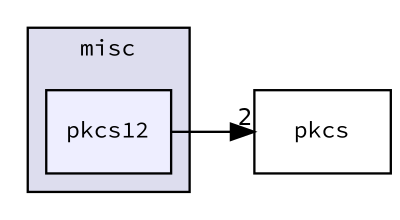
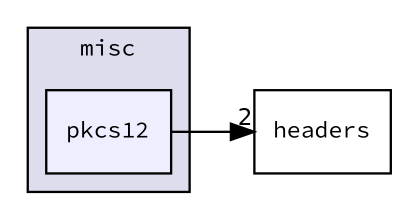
  digraph {
    compound=true
    rankdir=LR
    fontname="Source Code Pro"
    node [fontname="Source Code Pro" fontsize=10 shape=box]
    n1 [fillcolor="#eeeeff" label=pkcs12 pencolor=black style=filled]
-   n2 [label=pkcs]
+   n2 [label=headers]
    subgraph cluster_1 {
      bgcolor="#ddddee"
      fontsize=10
      label=misc
      pencolor=black
      n1
    }
    n1 -> n2 [headlabel=2 labeldistance=1.5 labelfontname=Helvetica labelfontsize=10 fontname="Source Code Pro"]
  }
